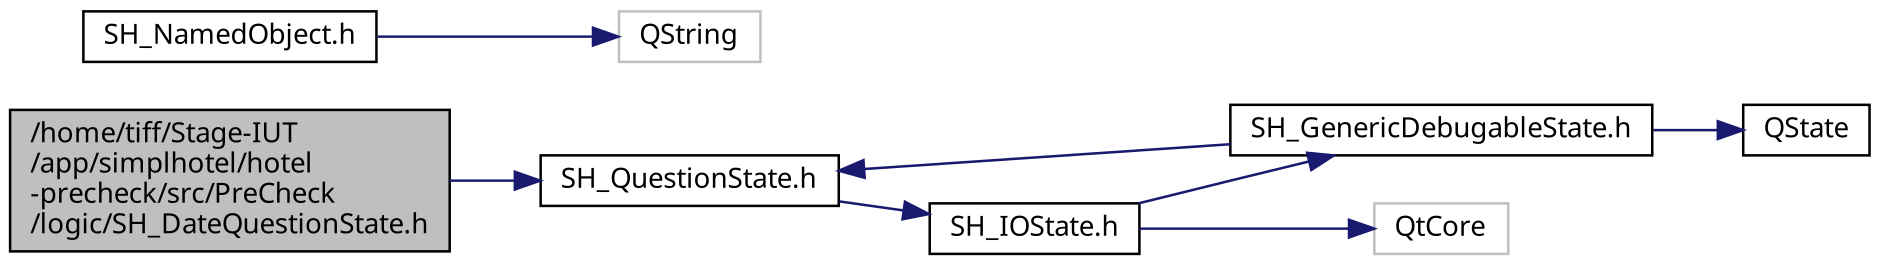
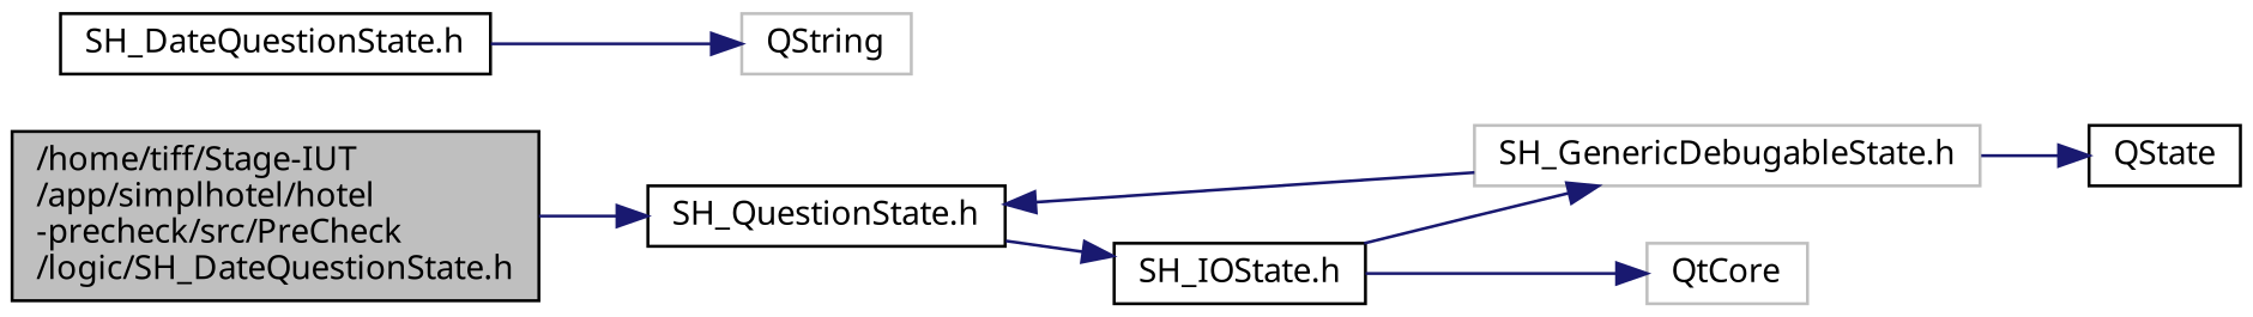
  digraph {
    rankdir=LR
    node [color=black fontname=Verdana fontsize=11 shape=record]
    edge [color=midnightblue fontname=Verdana fontsize=11 labelfontname=Verdana labelfontsize=11 style=solid]
    n1 [fillcolor=grey75 fontcolor=black height=0.2 label="/home/tiff/Stage-IUT\l/app/simplhotel/hotel\l-precheck/src/PreCheck\l/logic/SH_DateQuestionState.h" style=filled width=0.4]
    n2 [height=0.2 label="SH_QuestionState.h" width=0.4]
    n3 [height=0.2 label="SH_IOState.h" width=0.4]
-   n4 [height=0.2 label="SH_GenericDebugableState.h" width=0.4]
+   n4 [color=grey75 height=0.2 label="SH_GenericDebugableState.h" width=0.4]
    n5 [color=grey75 height=0.2 label=QtCore width=0.4]
    n6 [height=0.2 label=QState width=0.4]
-   n7 [height=0.2 label="SH_NamedObject.h" width=0.4]
+   n7 [height=0.2 label="SH_DateQuestionState.h" width=0.4]
    n8 [color=grey75 height=0.2 label=QString width=0.4]
    n1 -> n2
    n2 -> n3
    n3 -> n4
    n3 -> n5
    n4 -> n2
    n4 -> n6
    n7 -> n8
  }
